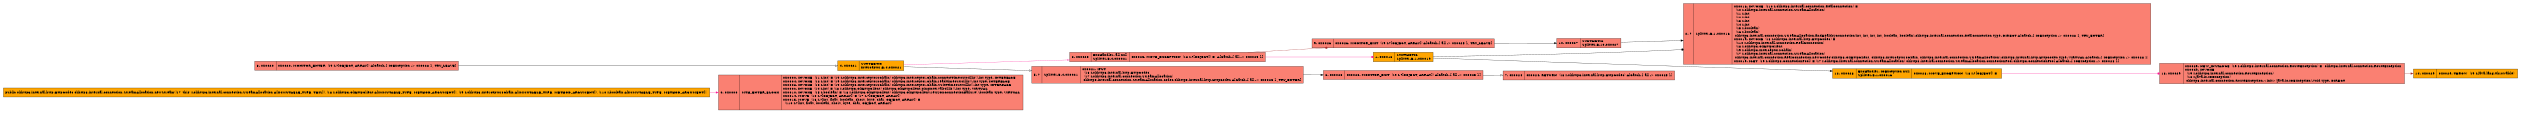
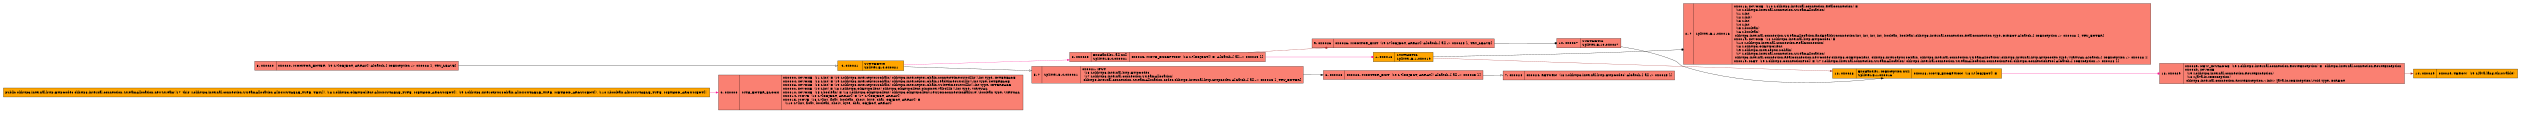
  digraph {
    rankdir=LR
    node [fillcolor=salmon shape=record style=filled]
    edge [arrowhead=normal color=black]
    n1 [label="{0\:\ 0x0000|MTH_ENTER_BLOCK\l|0x0000: INVOKE  (r1 I:int) = (r9 I:okhttp3.Interceptor$Chain) okhttp3.Interceptor.Chain.connectTimeoutMillis():int type: INTERFACE \l0x0004: INVOKE  (r2 I:int) = (r9 I:okhttp3.Interceptor$Chain) okhttp3.Interceptor.Chain.readTimeoutMillis():int type: INTERFACE \l0x0008: INVOKE  (r3 I:int) = (r9 I:okhttp3.Interceptor$Chain) okhttp3.Interceptor.Chain.writeTimeoutMillis():int type: INTERFACE \l0x000c: INVOKE  (r4 I:int) = (r8 I:okhttp3.OkHttpClient) okhttp3.OkHttpClient.pingIntervalMillis():int type: VIRTUAL \l0x0010: INVOKE  (r5 I:boolean) = (r8 I:okhttp3.OkHttpClient) okhttp3.OkHttpClient.retryOnConnectionFailure():boolean type: VIRTUAL \l0x0014: MOVE  (r0 I:?[OBJECT, ARRAY]) = (r7 I:?[OBJECT, ARRAY]) \l0x0015: MOVE  (r6 I:?[int, float, boolean, short, byte, char, OBJECT, ARRAY]) = \l  (r10 I:?[int, float, boolean, short, byte, char, OBJECT, ARRAY])\l \l}"]
    n2 [fillcolor=orange label="{1\:\ 0x0016|SYNTHETIC\lSplitter:B:1:0x0019\l}"]
-   n3 [label="{2\:\ ?|Splitter:B:1:0x0016\l|0x0016: INVOKE  (r10 I:okhttp3.internal.connection.RealConnection) = \l  (r0 I:okhttp3.internal.connection.StreamAllocation)\l  (r1 I:int)\l  (r2 I:int)\l  (r3 I:int)\l  (r4 I:int)\l  (r5 I:boolean)\l  (r6 I:boolean)\l okhttp3.internal.connection.StreamAllocation.findHealthyConnection(int, int, int, int, boolean, boolean):okhttp3.internal.connection.RealConnection type: DIRECT A[Catch:\{ IOException \-\> 0x0028 \}, TRY_ENTER]\l0x001a: INVOKE  (r8 I:okhttp3.internal.http.HttpCodec) = \l  (r10 I:okhttp3.internal.connection.RealConnection)\l  (r8 I:okhttp3.OkHttpClient)\l  (r9 I:okhttp3.Interceptor$Chain)\l  (r7 I:okhttp3.internal.connection.StreamAllocation)\l okhttp3.internal.connection.RealConnection.newCodec(okhttp3.OkHttpClient, okhttp3.Interceptor$Chain, okhttp3.internal.connection.StreamAllocation):okhttp3.internal.http.HttpCodec type: VIRTUAL A[Catch:\{ IOException \-\> 0x0028 \}]\l0x001e: IGET  (r9 I:okhttp3.ConnectionPool) = (r7 I:okhttp3.internal.connection.StreamAllocation) okhttp3.internal.connection.StreamAllocation.connectionPool okhttp3.ConnectionPool A[Catch:\{ IOException \-\> 0x0028 \}]\l}"]
+   n3 [label="{2\:\ ?|Splitter:B:1:0x0016\l|0x0016: INVOKE  (r10 I:okhttp3.internal.connection.RealConnection) = \l  (r0 I:okhttp3.internal.connection.StreamAllocation)\l  (r1 I:int)\l  (r2 I:init)\l  (r3 I:int)\l  (r4 I:int)\l  (r5 I:boolean)\l  (r6 I:boolean)\l okhttp3.internal.connection.StreamAllocation.findHealthyConnection(int, int, int, int, boolean, boolean):okhttp3.internal.connection.RealConnection type: DIRECT A[Catch:\{ IOException \-\> 0x0028 \}, TRY_ENTER]\l0x001a: INVOKE  (r8 I:okhttp3.internal.http.HttpCodec) = \l  (r10 I:okhttp3.internal.connection.RealConnection)\l  (r8 I:okhttp3.OkHttpClient)\l  (r9 I:okhttp3.Interceptor$Chain)\l  (r7 I:okhttp3.internal.connection.StreamAllocation)\l okhttp3.internal.connection.RealConnection.newCodec(okhttp3.OkHttpClient, okhttp3.Interceptor$Chain, okhttp3.internal.connection.StreamAllocation):okhttp3.internal.http.HttpCodec type: VIRTUAL A[Catch:\{ IOException \-\> 0x0028 \}]\l0x001e: IGET  (r9 I:okhttp3.ConnectionPool) = (r7 I:okhttp3.internal.connection.StreamAllocation) okhttp3.internal.connection.StreamAllocation.connectionPool okhttp3.ConnectionPool A[Catch:\{ IOException \-\> 0x0028 \}]\l}"]
    n4 [fillcolor=orange label="{12\:\ 0x0028|ExcHandler: IOException null\lSplitter:B:1:0x0016\l|0x0028: MOVE_EXCEPTION  (r8 I:?[OBJECT]) =  \l}"]
    n5 [label="{13\:\ 0x0029|0x0029: NEW_INSTANCE  (r9 I:okhttp3.internal.connection.RouteException) =  okhttp3.internal.connection.RouteException \l0x002b: INVOKE  \l  (r9 I:okhttp3.internal.connection.RouteException)\l  (r8 I:java.io.IOException)\l okhttp3.internal.connection.RouteException.\<init\>(java.io.IOException):void type: DIRECT \l}"]
    n6 [label="{3\:\ 0x0020|0x0020: MONITOR_ENTER  (r9 I:?[OBJECT, ARRAY]) A[Catch:\{ IOException \-\> 0x0028 \}, TRY_LEAVE]\l}"]
-   n7 [fillcolor=orange label="{4\:\ 0x0021|SYNTHETIC\lInterceptor:B:4:0x0021\l}"]
+   n7 [fillcolor=orange label="{4\:\ 0x0021|SYNTHETIC\lSplitter:B:4:0x0021\l}"]
    n8 [label="{5\:\ ?|Splitter:B:4:0x0021\l|0x0021: IPUT  \l  (r8 I:okhttp3.internal.http.HttpCodec)\l  (r7 I:okhttp3.internal.connection.StreamAllocation)\l okhttp3.internal.connection.StreamAllocation.codec okhttp3.internal.http.HttpCodec A[Catch:\{ all \-\> 0x0025 \}, TRY_ENTER]\l}"]
    n9 [label="{8\:\ 0x0025|ExcHandler: all null\lSplitter:B:4:0x0021\l|0x0025: MOVE_EXCEPTION  (r8 I:?[OBJECT]) =  A[Catch:\{ all \-\> 0x0025 \}]\l}"]
    n10 [label="{6\:\ 0x0023|0x0023: MONITOR_EXIT  (r9 I:?[OBJECT, ARRAY]) A[Catch:\{ all \-\> 0x0025 \}]\l}"]
    n11 [label="{9\:\ 0x0026|0x0026: MONITOR_EXIT  (r9 I:?[OBJECT, ARRAY]) A[Catch:\{ all \-\> 0x0025 \}, TRY_LEAVE]\l}"]
    n12 [label="{7\:\ 0x0024|0x0024: RETURN  (r8 I:okhttp3.internal.http.HttpCodec) A[Catch:\{ all \-\> 0x0025 \}]\l}"]
    n13 [label="{10\:\ 0x0027|SYNTHETIC\lSplitter:B:10:0x0027\l}"]
    n14 [fillcolor=orange label="{14\:\ 0x002e|0x002e: THROW  (r9 I:java.lang.Throwable) \l}"]
    n15 [fillcolor=orange label="{public okhttp3.internal.http.HttpCodec okhttp3.internal.connection.StreamAllocation.newStream((r7 'this' I:okhttp3.internal.connection.StreamAllocation A[IMMUTABLE_TYPE, THIS]), (r8 I:okhttp3.OkHttpClient A[IMMUTABLE_TYPE, METHOD_ARGUMENT]), (r9 I:okhttp3.Interceptor$Chain A[IMMUTABLE_TYPE, METHOD_ARGUMENT]), (r10 I:boolean A[IMMUTABLE_TYPE, METHOD_ARGUMENT])) }"]
    n2 -> n3 [arrowhead=dot]
-   n2 -> n4
+   n2 -> n4 [color=brown]
    n4 -> n5 [arrowhead=dot color=deeppink]
    n5 -> n14 [color=brown]
    n6 -> n7 [arrowhead=onormal]
    n7 -> n8 [arrowhead=onormal]
-   n7 -> n9 [arrowhead=onormal color=deeppink]
+   n7 -> n9 [color=deeppink]
    n8 -> n10
    n9 -> n2 [arrowhead=dot color=deeppink]
    n9 -> n11 [arrowhead=dot color=brown]
    n10 -> n12 [arrowhead=onormal]
-   n11 -> n13
-   n13 -> n3
+   n11 -> n13 [arrowhead=dot]
+   n13 -> n4
    n15 -> n1 [color=deeppink]
  }
